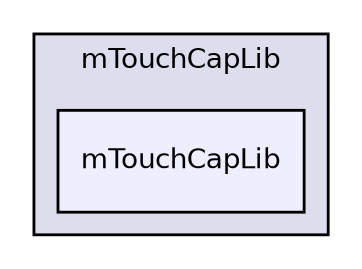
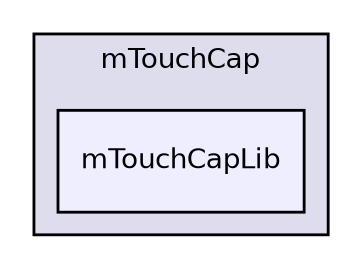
  digraph {
    compound=true
    n1 [fillcolor="#eeeeff" fontname=Helvetica fontsize=10 label=mTouchCapLib pencolor=black shape=box style=filled]
    subgraph cluster_1 {
      bgcolor="#ddddee"
      fontname=Helvetica
      fontsize=10
-     label=mTouchCapLib
+     label=mTouchCap
      pencolor=black
      n1
    }
  }
